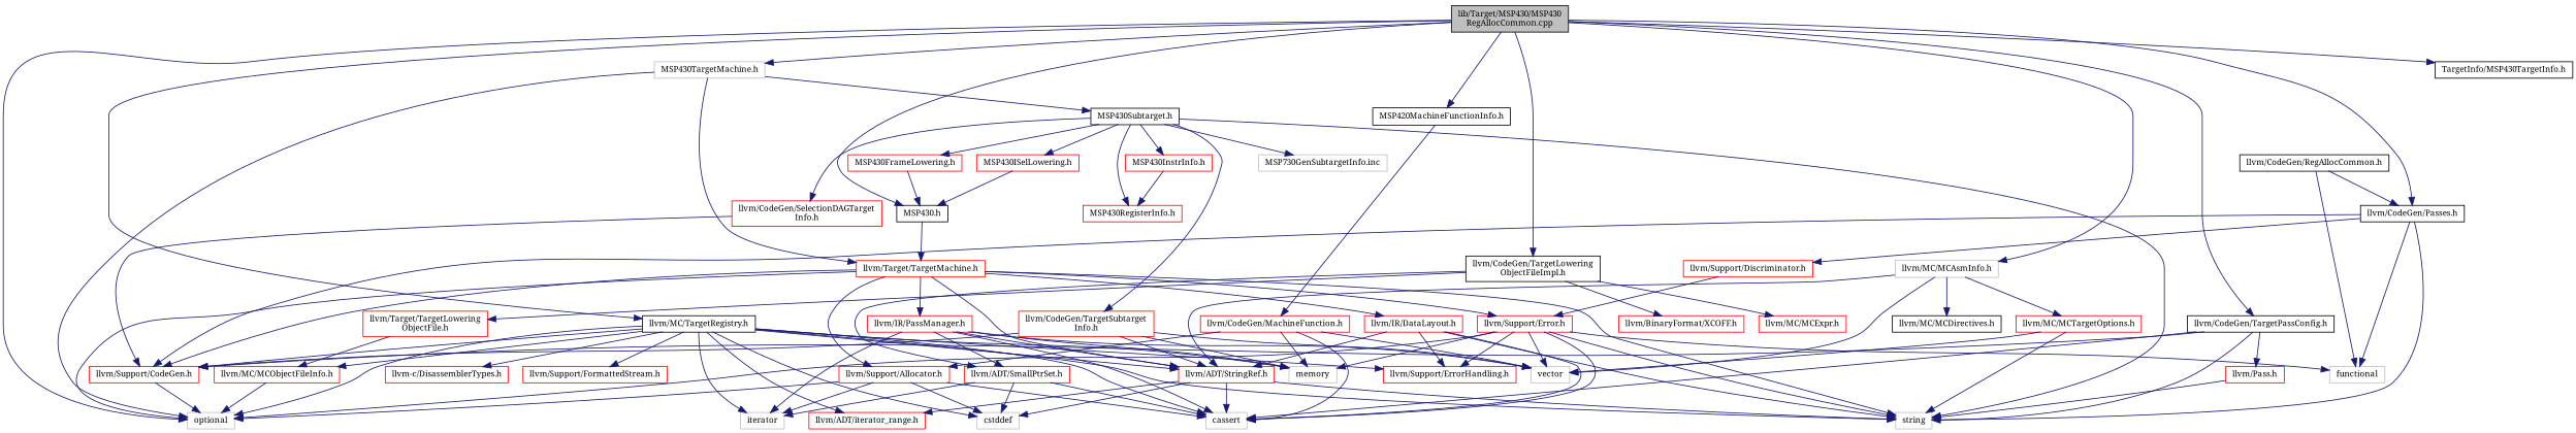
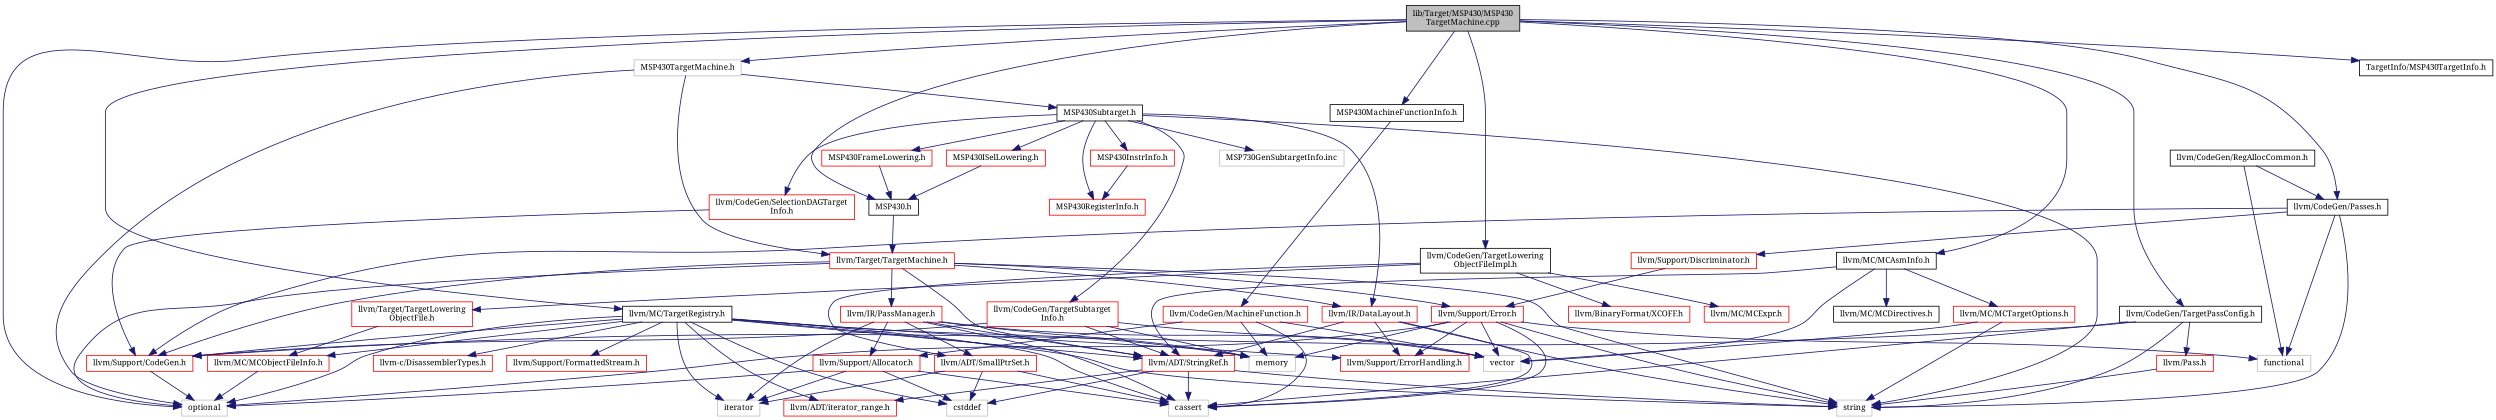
  digraph {
    fontname="Noto Serif"
    node [color=red fontname="Noto Serif" fontsize=10 shape=record]
    edge [color=midnightblue fontname="Noto Serif" fontsize=10 labelfontname=Helvetica labelfontsize=10 style=solid]
-   n1 [color=black fillcolor=grey75 fontcolor=black height=0.2 label="lib/Target/MSP430/MSP430\lRegAllocCommon.cpp" style=filled width=0.4]
+   n1 [color=black fillcolor=grey75 fontcolor=black height=0.2 label="lib/Target/MSP430/MSP430\lTargetMachine.cpp" style=filled width=0.4]
    n2 [color=grey75 height=0.2 label="MSP430TargetMachine.h" width=0.4]
    n3 [color=black height=0.2 label="MSP430.h" width=0.4]
    n4 [color=grey75 height=0.2 label=optional width=0.4]
-   n5 [color=black height=0.2 label="MSP420MachineFunctionInfo.h" width=0.4]
+   n5 [color=black height=0.2 label="MSP430MachineFunctionInfo.h" width=0.4]
    n6 [color=black height=0.2 label="TargetInfo/MSP430TargetInfo.h" width=0.4]
    n7 [color=black height=0.2 label="llvm/CodeGen/Passes.h" width=0.4]
    n8 [color=black height=0.2 label="llvm/CodeGen/TargetLowering\lObjectFileImpl.h" width=0.4]
    n9 [color=black height=0.2 label="llvm/CodeGen/TargetPassConfig.h" width=0.4]
-   n10 [color=grey75 height=0.2 label="llvm/MC/MCAsmInfo.h" width=0.4]
+   n10 [color=black height=0.2 label="llvm/MC/MCAsmInfo.h" width=0.4]
    n11 [color=black height=0.2 label="llvm/MC/TargetRegistry.h" width=0.4]
    n12 [color=black height=0.2 label="MSP430Subtarget.h" width=0.4]
    n13 [height=0.2 label="llvm/Target/TargetMachine.h" width=0.4]
    n14 [height=0.2 label="llvm/CodeGen/MachineFunction.h" width=0.4]
    n15 [color=grey75 height=0.2 label=string width=0.4]
    n16 [height=0.2 label="llvm/Support/CodeGen.h" width=0.4]
    n17 [color=grey75 height=0.2 label=functional width=0.4]
    n18 [height=0.2 label="llvm/Support/Discriminator.h" width=0.4]
    n19 [height=0.2 label="llvm/ADT/SmallPtrSet.h" width=0.4]
    n20 [height=0.2 label="llvm/BinaryFormat/XCOFF.h" width=0.4]
    n21 [height=0.2 label="llvm/MC/MCExpr.h" width=0.4]
    n22 [height=0.2 label="llvm/Target/TargetLowering\lObjectFile.h" width=0.4]
    n23 [color=grey75 height=0.2 label=cassert width=0.4]
    n24 [height=0.2 label="llvm/Pass.h" width=0.4]
    n25 [height=0.2 label="llvm/ADT/StringRef.h" width=0.4]
    n26 [color=grey75 height=0.2 label=vector width=0.4]
    n27 [color=black height=0.2 label="llvm/MC/MCDirectives.h" width=0.4]
    n28 [height=0.2 label="llvm/MC/MCTargetOptions.h" width=0.4]
    n29 [color=grey75 height=0.2 label=memory width=0.4]
    n30 [height=0.2 label="llvm/ADT/iterator_range.h" width=0.4]
    n31 [color=grey75 height=0.2 label=cstddef width=0.4]
    n32 [height=0.2 label="llvm/Support/ErrorHandling.h" width=0.4]
    n33 [color=grey75 height=0.2 label=iterator width=0.4]
    n34 [height=0.2 label="llvm/MC/MCObjectFileInfo.h" width=0.4]
    n35 [height=0.2 label="llvm-c/DisassemblerTypes.h" width=0.4]
    n36 [height=0.2 label="llvm/Support/FormattedStream.h" width=0.4]
    n37 [height=0.2 label="MSP430FrameLowering.h" width=0.4]
    n38 [color=grey75 height=0.2 label="MSP730GenSubtargetInfo.inc" width=0.4]
    n39 [height=0.2 label="llvm/IR/DataLayout.h" width=0.4]
    n40 [height=0.2 label="MSP430ISelLowering.h" width=0.4]
    n41 [height=0.2 label="MSP430InstrInfo.h" width=0.4]
    n42 [height=0.2 label="MSP430RegisterInfo.h" width=0.4]
    n43 [height=0.2 label="llvm/CodeGen/SelectionDAGTarget\lInfo.h" width=0.4]
    n44 [height=0.2 label="llvm/CodeGen/TargetSubtarget\lInfo.h" width=0.4]
    n45 [height=0.2 label="llvm/IR/PassManager.h" width=0.4]
    n46 [height=0.2 label="llvm/Support/Allocator.h" width=0.4]
    n47 [height=0.2 label="llvm/Support/Error.h" width=0.4]
    n48 [color=black height=0.2 label="llvm/CodeGen/RegAllocCommon.h" width=0.4]
    n1 -> n2
    n1 -> n3
    n1 -> n4
    n1 -> n5
    n1 -> n6
    n1 -> n7
    n1 -> n8
    n1 -> n9
    n1 -> n10
    n1 -> n11
    n2 -> n4
    n2 -> n12
    n2 -> n13
    n3 -> n13
    n5 -> n14
    n7 -> n15
    n7 -> n16
    n7 -> n17
    n7 -> n18
    n8 -> n19
    n8 -> n20
    n8 -> n21
    n8 -> n22
    n9 -> n15
    n9 -> n16
    n9 -> n23
    n9 -> n24
    n10 -> n25
    n10 -> n26
    n10 -> n27
    n10 -> n28
    n11 -> n4
    n11 -> n15
    n11 -> n16
    n11 -> n23
    n11 -> n25
    n11 -> n29
    n11 -> n30
    n11 -> n31
    n11 -> n32
    n11 -> n33
    n11 -> n34
    n11 -> n35
    n11 -> n36
    n12 -> n15
    n12 -> n37
    n12 -> n38
+   n12 -> n39
    n12 -> n40
    n12 -> n41
    n12 -> n42
    n12 -> n43
    n12 -> n44
    n13 -> n4
    n13 -> n15
    n13 -> n16
    n13 -> n25
    n13 -> n39
    n13 -> n45
-   n13 -> n46
+   n45 -> n46
    n13 -> n47
    n14 -> n23
    n14 -> n26
    n14 -> n29
    n14 -> n46
    n16 -> n4
    n18 -> n47
    n19 -> n23
    n19 -> n31
    n19 -> n33
    n22 -> n34
    n24 -> n15
    n25 -> n15
    n25 -> n23
    n25 -> n30
    n25 -> n31
    n28 -> n15
    n28 -> n26
    n34 -> n4
    n37 -> n3
    n39 -> n15
    n39 -> n23
    n39 -> n25
    n39 -> n32
    n40 -> n3
    n41 -> n42
    n43 -> n16
    n44 -> n16
    n44 -> n25
    n44 -> n26
    n44 -> n29
    n45 -> n19
    n45 -> n23
    n45 -> n25
    n45 -> n26
    n45 -> n29
    n45 -> n33
    n46 -> n4
    n46 -> n23
    n46 -> n31
    n46 -> n33
    n47 -> n4
    n47 -> n15
    n47 -> n17
    n47 -> n23
    n47 -> n26
    n47 -> n29
    n47 -> n32
    n48 -> n7
    n48 -> n17
  }
